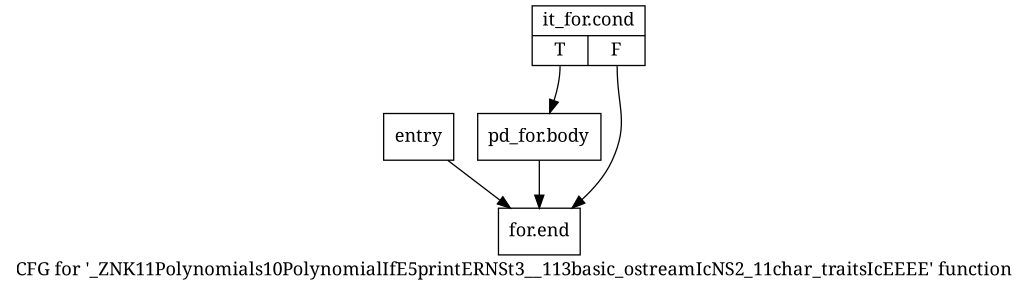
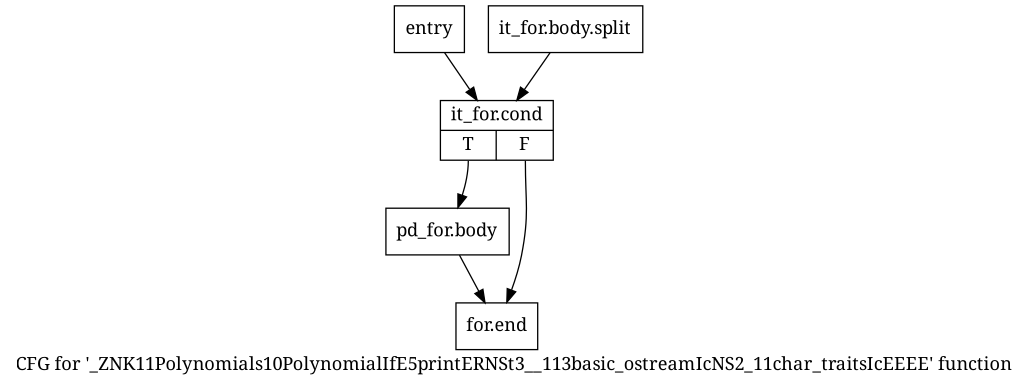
  digraph {
    fontname="Noto Serif"
    label="CFG for '_ZNK11Polynomials10PolynomialIfE5printERNSt3__113basic_ostreamIcNS2_11char_traitsIcEEEE' function"
    node [fontname="Noto Serif" shape=record]
    edge [fontname="Noto Serif"]
    n1 [label="{entry}"]
    n2 [label="{it_for.cond|{<s0>T|<s1>F}}"]
    n3 [label="{pd_for.body}"]
    n4 [label="{for.end}"]
-   n1 -> n4
+   n5 [label="{it_for.body.split}"]
+   n1 -> n2
    n2 -> n3 [tailport=s0]
    n2 -> n4 [tailport=s1]
    n3 -> n4
+   n5 -> n2
  }
